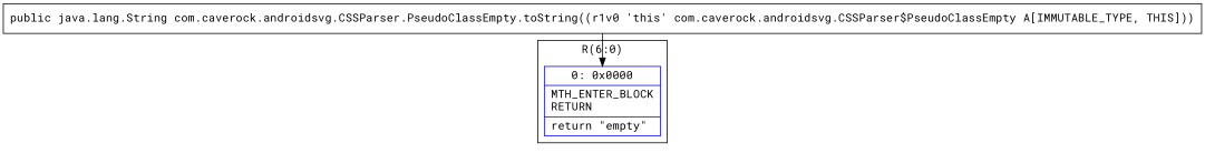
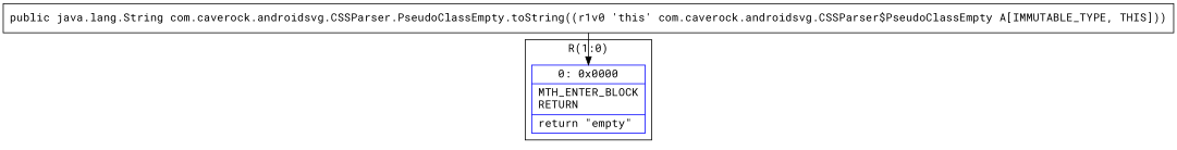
  digraph {
    fontname="Roboto Mono"
    node [shape=record fontname="Roboto Mono"]
    n1 [color=blue label="{0\:\ 0x0000|MTH_ENTER_BLOCK\lRETURN\l|return \"empty\"\l}"]
    n2 [label="{public java.lang.String com.caverock.androidsvg.CSSParser.PseudoClassEmpty.toString((r1v0 'this' com.caverock.androidsvg.CSSParser$PseudoClassEmpty A[IMMUTABLE_TYPE, THIS])) }"]
    subgraph cluster_1 {
-     label="R(6:0)"
+     label="R(1:0)"
      n1
    }
    n2 -> n1 [fontname="Roboto Mono"]
  }
